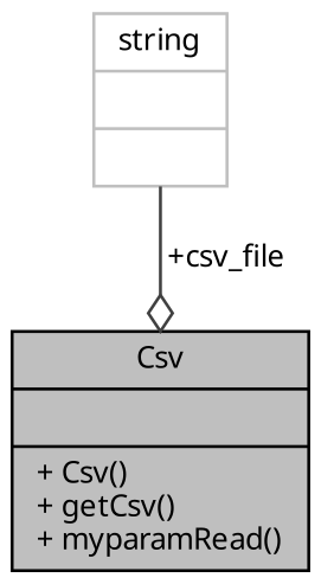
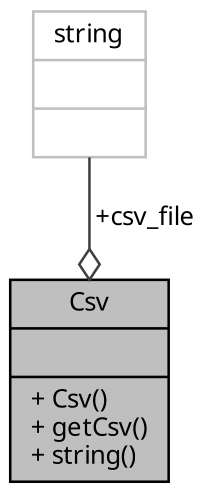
  digraph {
    fontname="Noto Sans"
    node [fontname="Noto Sans" fontsize=10 shape=record style=filled]
-   n1 [color=black fillcolor=grey75 fontcolor=black height=0.2 label="{Csv\n||+ Csv()\l+ getCsv()\l+ myparamRead()\l}" width=0.4]
+   n1 [color=black fillcolor=grey75 fontcolor=black height=0.2 label="{Csv\n||+ Csv()\l+ getCsv()\l+ string()\l}" width=0.4]
    n2 [color=grey75 fillcolor=white height=0.2 label="{string\n||}" width=0.4]
    n2 -> n1 [arrowhead=odiamond color=grey25 fontname="Noto Sans" fontsize=10 label=" +csv_file" labelfontname=Helvetica labelfontsize=10 style=solid]
  }
